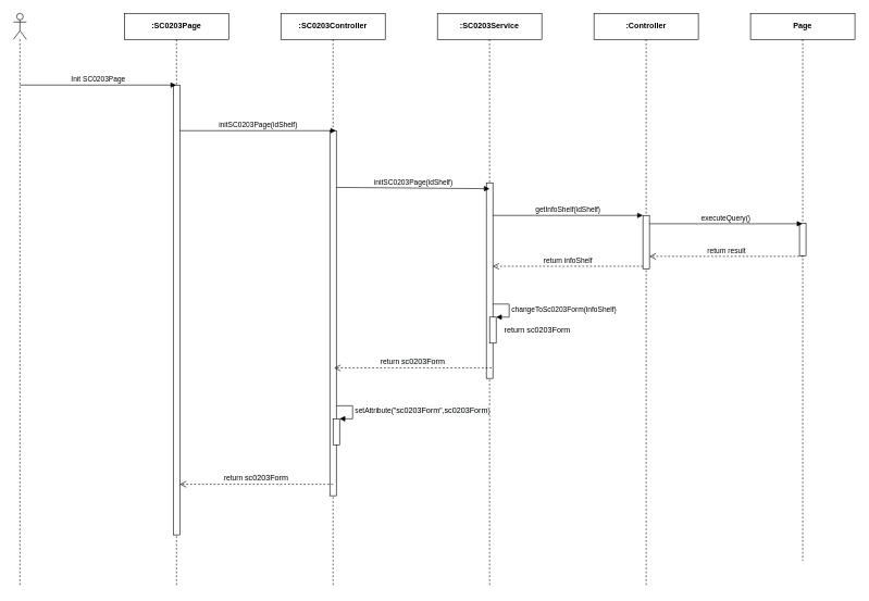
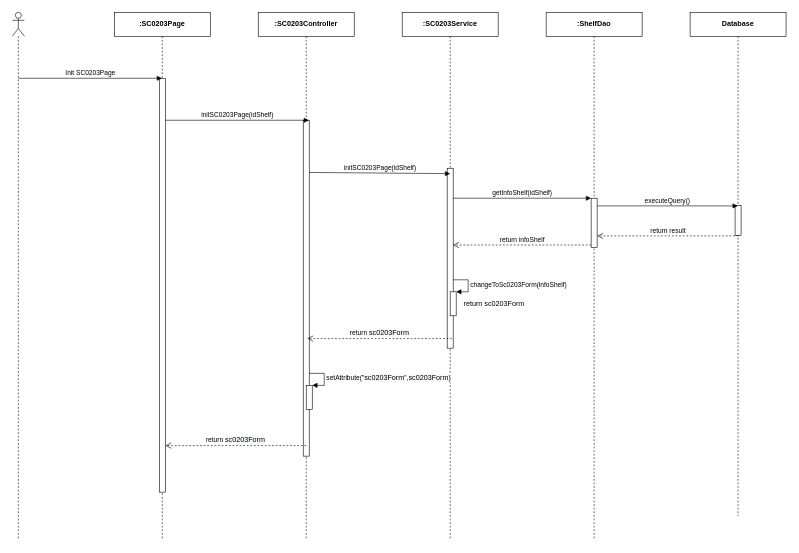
  <mxCell id="0" />
  <mxCell id="1" parent="0" />
  <mxCell id="2" value="" style="shape=umlLifeline;participant=umlActor;perimeter=lifelinePerimeter;whiteSpace=wrap;html=1;container=1;collapsible=0;recursiveResize=0;verticalAlign=top;spacingTop=36;outlineConnect=0;" parent="1" vertex="1"><mxGeometry x="20" y="20" width="20" height="880" as="geometry" /></mxCell>
  <mxCell id="3" value="&lt;b&gt;:SC0203Page&lt;/b&gt;" style="shape=umlLifeline;perimeter=lifelinePerimeter;whiteSpace=wrap;html=1;container=1;collapsible=0;recursiveResize=0;outlineConnect=0;" parent="1" vertex="1"><mxGeometry x="190" y="20" width="160" height="880" as="geometry" /></mxCell>
  <mxCell id="4" value="" style="html=1;points=[];perimeter=orthogonalPerimeter;" parent="3" vertex="1"><mxGeometry x="75" y="110" width="10" height="690" as="geometry" /></mxCell>
- <mxCell id="5" value="&lt;b&gt;:Controller&lt;/b&gt;" style="shape=umlLifeline;perimeter=lifelinePerimeter;whiteSpace=wrap;html=1;container=1;collapsible=0;recursiveResize=0;outlineConnect=0;" parent="1" vertex="1"><mxGeometry x="910" y="20" width="160" height="880" as="geometry" /></mxCell>
+ <mxCell id="5" value="&lt;b&gt;:ShelfDao&lt;/b&gt;" style="shape=umlLifeline;perimeter=lifelinePerimeter;whiteSpace=wrap;html=1;container=1;collapsible=0;recursiveResize=0;outlineConnect=0;" parent="1" vertex="1"><mxGeometry x="910" y="20" width="160" height="880" as="geometry" /></mxCell>
  <mxCell id="6" value="" style="html=1;points=[];perimeter=orthogonalPerimeter;" parent="5" vertex="1"><mxGeometry x="75" y="310" width="10" height="82" as="geometry" /></mxCell>
  <mxCell id="7" value="getInfoShelf(idShelf)" style="html=1;verticalAlign=bottom;endArrow=block;entryX=0;entryY=0;" parent="5" edge="1"><mxGeometry relative="1" as="geometry"><mxPoint x="-155.5" y="310" as="sourcePoint" /><mxPoint x="75" y="310" as="targetPoint" /></mxGeometry></mxCell>
  <mxCell id="8" value="return infoShelf" style="html=1;verticalAlign=bottom;endArrow=open;dashed=1;endSize=8;exitX=0;exitY=0.95;" parent="5" edge="1"><mxGeometry relative="1" as="geometry"><mxPoint x="-155.5" y="388.0" as="targetPoint" /><mxPoint x="75" y="388" as="sourcePoint" /></mxGeometry></mxCell>
  <mxCell id="9" value="&lt;b&gt;:&lt;/b&gt;&lt;b&gt;SC0203&lt;/b&gt;&lt;b&gt;Service&lt;/b&gt;" style="shape=umlLifeline;perimeter=lifelinePerimeter;whiteSpace=wrap;html=1;container=1;collapsible=0;recursiveResize=0;outlineConnect=0;" parent="1" vertex="1"><mxGeometry x="670" y="20" width="160" height="880" as="geometry" /></mxCell>
  <mxCell id="10" value="" style="html=1;points=[];perimeter=orthogonalPerimeter;" parent="9" vertex="1"><mxGeometry x="75" y="260" width="10" height="300" as="geometry" /></mxCell>
  <mxCell id="11" value="&lt;b&gt;:SC0203Controller&lt;/b&gt;" style="shape=umlLifeline;perimeter=lifelinePerimeter;whiteSpace=wrap;html=1;container=1;collapsible=0;recursiveResize=0;outlineConnect=0;" parent="1" vertex="1"><mxGeometry x="430" y="20" width="160" height="880" as="geometry" /></mxCell>
  <mxCell id="12" value="" style="html=1;points=[];perimeter=orthogonalPerimeter;" parent="11" vertex="1"><mxGeometry x="75" y="180" width="10" height="560" as="geometry" /></mxCell>
  <mxCell id="13" value="" style="html=1;points=[];perimeter=orthogonalPerimeter;" parent="11" vertex="1"><mxGeometry x="80" y="622.0" width="10" height="40" as="geometry" /></mxCell>
  <mxCell id="14" value="setAttribute(&quot;&lt;span style=&quot;font-size: 12px ; text-align: center ; background-color: rgb(248 , 249 , 250)&quot;&gt;sc0203Form&lt;/span&gt;&quot;,&lt;span style=&quot;font-size: 12px ; text-align: center ; background-color: rgb(248 , 249 , 250)&quot;&gt;sc0203Form&lt;/span&gt;)" style="edgeStyle=orthogonalEdgeStyle;html=1;align=left;spacingLeft=2;endArrow=block;rounded=0;entryX=1;entryY=0;" parent="11" target="13" edge="1"><mxGeometry relative="1" as="geometry"><mxPoint x="85" y="602.0" as="sourcePoint" /><Array as="points"><mxPoint x="110" y="602.0" /></Array></mxGeometry></mxCell>
  <mxCell id="15" value="Init SC0203Page" style="html=1;verticalAlign=bottom;endArrow=block;" parent="1" target="3" edge="1"><mxGeometry width="80" relative="1" as="geometry"><mxPoint x="30" y="130" as="sourcePoint" /><mxPoint x="110" y="130" as="targetPoint" /></mxGeometry></mxCell>
  <mxCell id="16" value="initSC0203Page(idShelf)" style="html=1;verticalAlign=bottom;endArrow=block;" parent="1" edge="1"><mxGeometry width="80" relative="1" as="geometry"><mxPoint x="275" y="200" as="sourcePoint" /><mxPoint x="514.5" y="200" as="targetPoint" /></mxGeometry></mxCell>
  <mxCell id="17" value="initSC0203Page(idShelf)" style="html=1;verticalAlign=bottom;endArrow=block;" parent="1" edge="1"><mxGeometry relative="1" as="geometry"><mxPoint x="515" y="287" as="sourcePoint" /><mxPoint x="750" y="289" as="targetPoint" /></mxGeometry></mxCell>
  <mxCell id="18" value="return&amp;nbsp;&lt;span style=&quot;font-size: 12px ; background-color: rgb(248 , 249 , 250)&quot;&gt;sc0203Form&lt;/span&gt;" style="html=1;verticalAlign=bottom;endArrow=open;dashed=1;endSize=8;" parent="1" edge="1"><mxGeometry relative="1" as="geometry"><mxPoint x="511.5" y="564" as="targetPoint" /><mxPoint x="753" y="564" as="sourcePoint" /></mxGeometry></mxCell>
  <mxCell id="19" value="return&amp;nbsp;&lt;span style=&quot;font-size: 12px ; background-color: rgb(248 , 249 , 250)&quot;&gt;sc0203Form&lt;/span&gt;" style="html=1;verticalAlign=bottom;endArrow=open;dashed=1;endSize=8;" parent="1" edge="1"><mxGeometry relative="1" as="geometry"><mxPoint x="510" y="742.41" as="sourcePoint" /><mxPoint x="275" y="742.41" as="targetPoint" /></mxGeometry></mxCell>
  <mxCell id="20" value="" style="html=1;points=[];perimeter=orthogonalPerimeter;" parent="1" vertex="1"><mxGeometry x="750" y="486" width="10" height="40" as="geometry" /></mxCell>
  <mxCell id="21" value="changeToSc0203Form(infoShelf)" style="edgeStyle=orthogonalEdgeStyle;html=1;align=left;spacingLeft=2;endArrow=block;rounded=0;entryX=1;entryY=0;" parent="1" target="20" edge="1"><mxGeometry relative="1" as="geometry"><mxPoint x="755" y="466" as="sourcePoint" /><Array as="points"><mxPoint x="780" y="466" /></Array></mxGeometry></mxCell>
  <mxCell id="22" value="return sc0203Form" style="text;html=1;align=center;verticalAlign=middle;resizable=0;points=[];autosize=1;" parent="1" vertex="1"><mxGeometry x="763" y="496" width="120" height="20" as="geometry" /></mxCell>
- <mxCell id="23" value="&lt;b&gt;Page&lt;/b&gt;" style="shape=umlLifeline;perimeter=lifelinePerimeter;whiteSpace=wrap;html=1;container=1;collapsible=0;recursiveResize=0;outlineConnect=0;" parent="1" vertex="1"><mxGeometry x="1150" y="20" width="160" height="840" as="geometry" /></mxCell>
+ <mxCell id="23" value="&lt;b&gt;Database&lt;/b&gt;" style="shape=umlLifeline;perimeter=lifelinePerimeter;whiteSpace=wrap;html=1;container=1;collapsible=0;recursiveResize=0;outlineConnect=0;" parent="1" vertex="1"><mxGeometry x="1150" y="20" width="160" height="840" as="geometry" /></mxCell>
  <mxCell id="24" value="" style="html=1;points=[];perimeter=orthogonalPerimeter;" parent="23" vertex="1"><mxGeometry x="75" y="321.79" width="10" height="50" as="geometry" /></mxCell>
  <mxCell id="25" value="executeQuery()" style="html=1;verticalAlign=bottom;endArrow=block;" parent="1" edge="1"><mxGeometry relative="1" as="geometry"><mxPoint x="995.004" y="342.79" as="sourcePoint" /><mxPoint x="1229.5" y="342.79" as="targetPoint" /></mxGeometry></mxCell>
  <mxCell id="26" value="return result" style="html=1;verticalAlign=bottom;endArrow=open;dashed=1;endSize=8;exitX=0;exitY=0.95;" parent="1" edge="1"><mxGeometry relative="1" as="geometry"><mxPoint x="995.004" y="392.79" as="targetPoint" /><mxPoint x="1230.68" y="392.79" as="sourcePoint" /></mxGeometry></mxCell>
